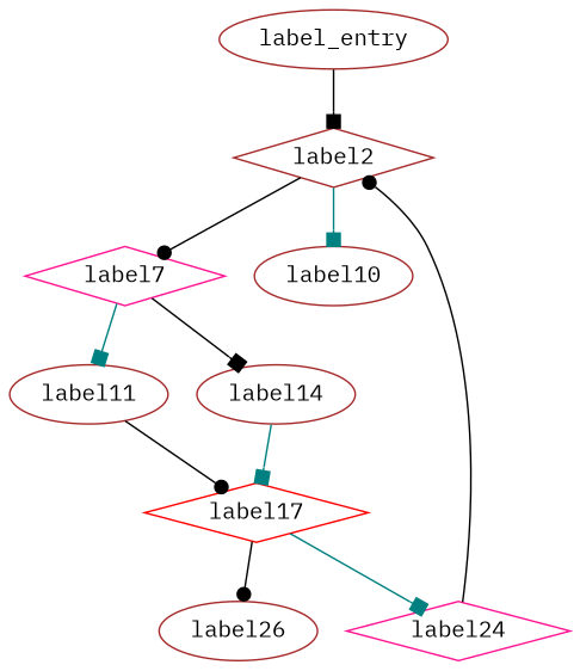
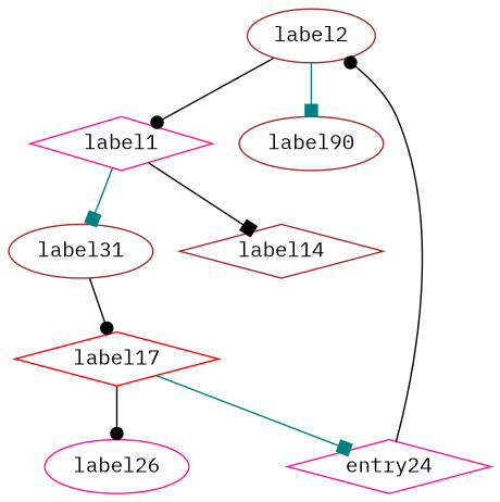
  digraph {
    fontname="IBM Plex Mono"
    node [color=brown fontname="IBM Plex Mono" shape=ellipse]
    edge [arrowhead=box color=black fontname="IBM Plex Mono"]
-   label_entry
-   label2 [shape=diamond]
-   label7 [color=deeppink shape=diamond]
-   label10
-   label11
-   label14
+   label2
+   label7 [color=deeppink shape=diamond label=label1]
+   label10 [label=label90]
+   label11 [label=label31]
+   label14 [shape=diamond]
    label17 [color=red shape=diamond]
-   label24 [color=deeppink shape=diamond]
-   label26
-   label_entry -> label2
+   label24 [color=deeppink shape=diamond label=entry24]
+   label26 [color=deeppink]
    label2 -> label7 [arrowhead=dot]
    label2 -> label10 [color=teal]
    label7 -> label11 [color=teal]
    label7 -> label14
    label11 -> label17 [arrowhead=dot]
-   label14 -> label17 [color=teal]
    label17 -> label24 [color=teal]
    label17 -> label26 [arrowhead=dot]
    label24 -> label2 [arrowhead=dot]
  }
